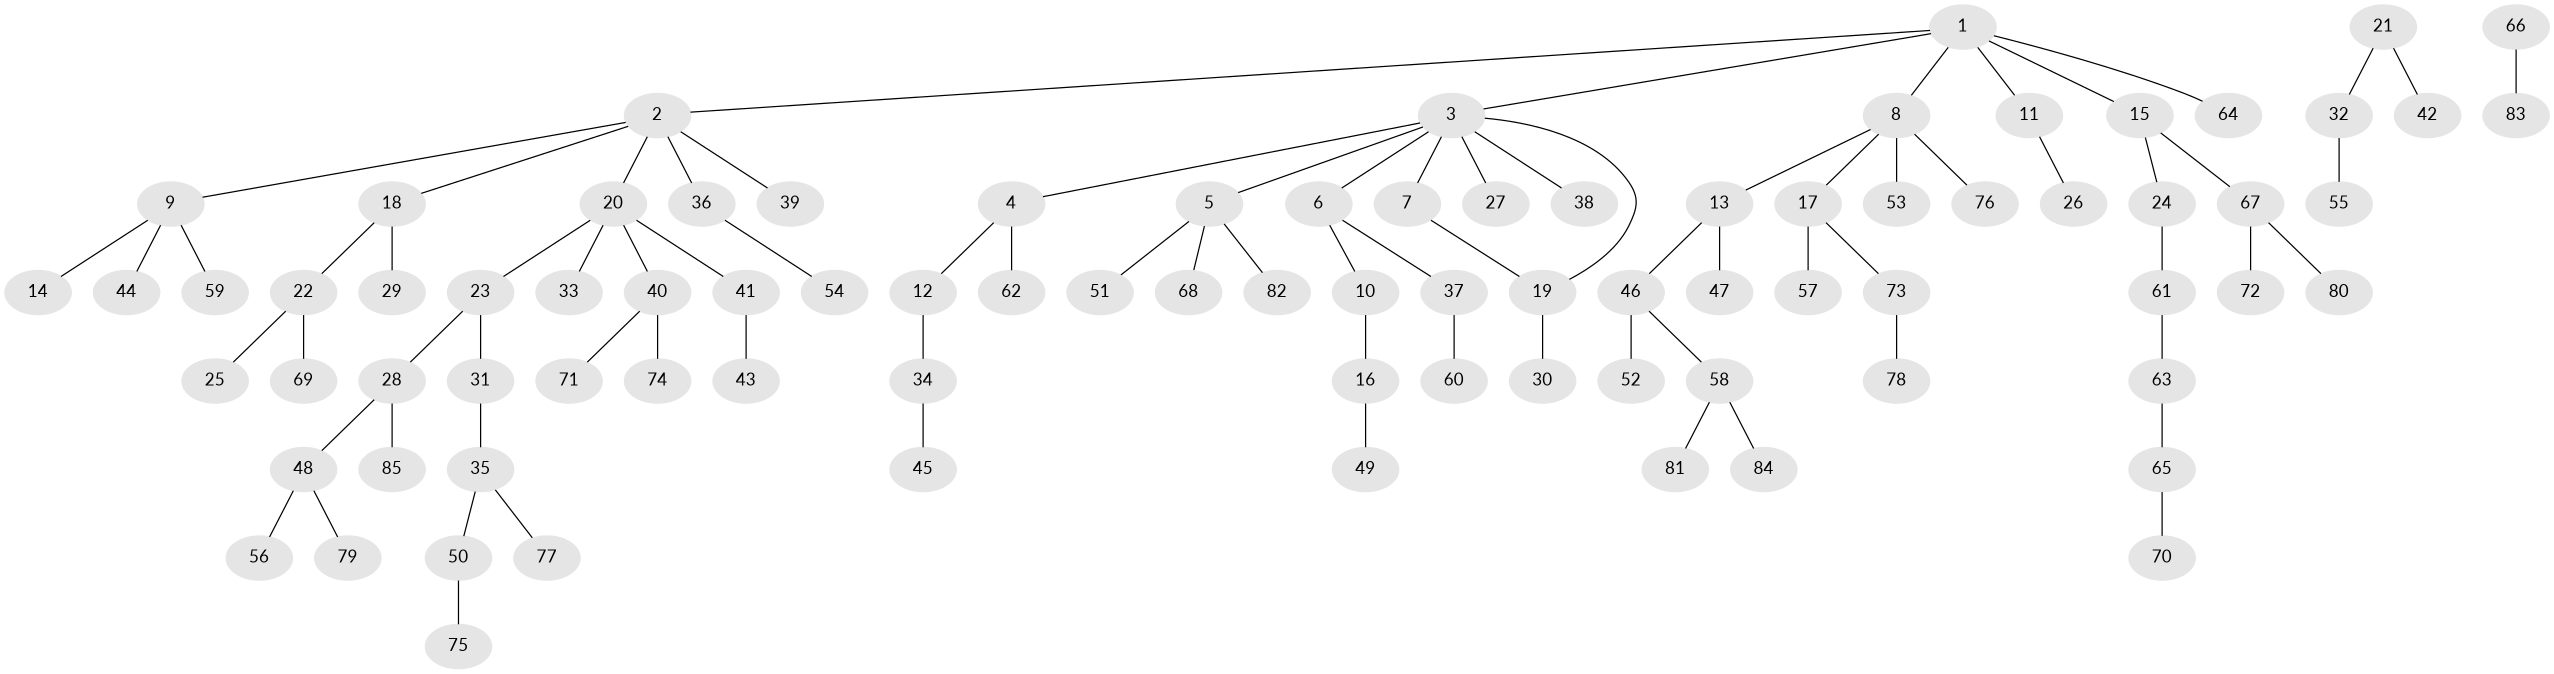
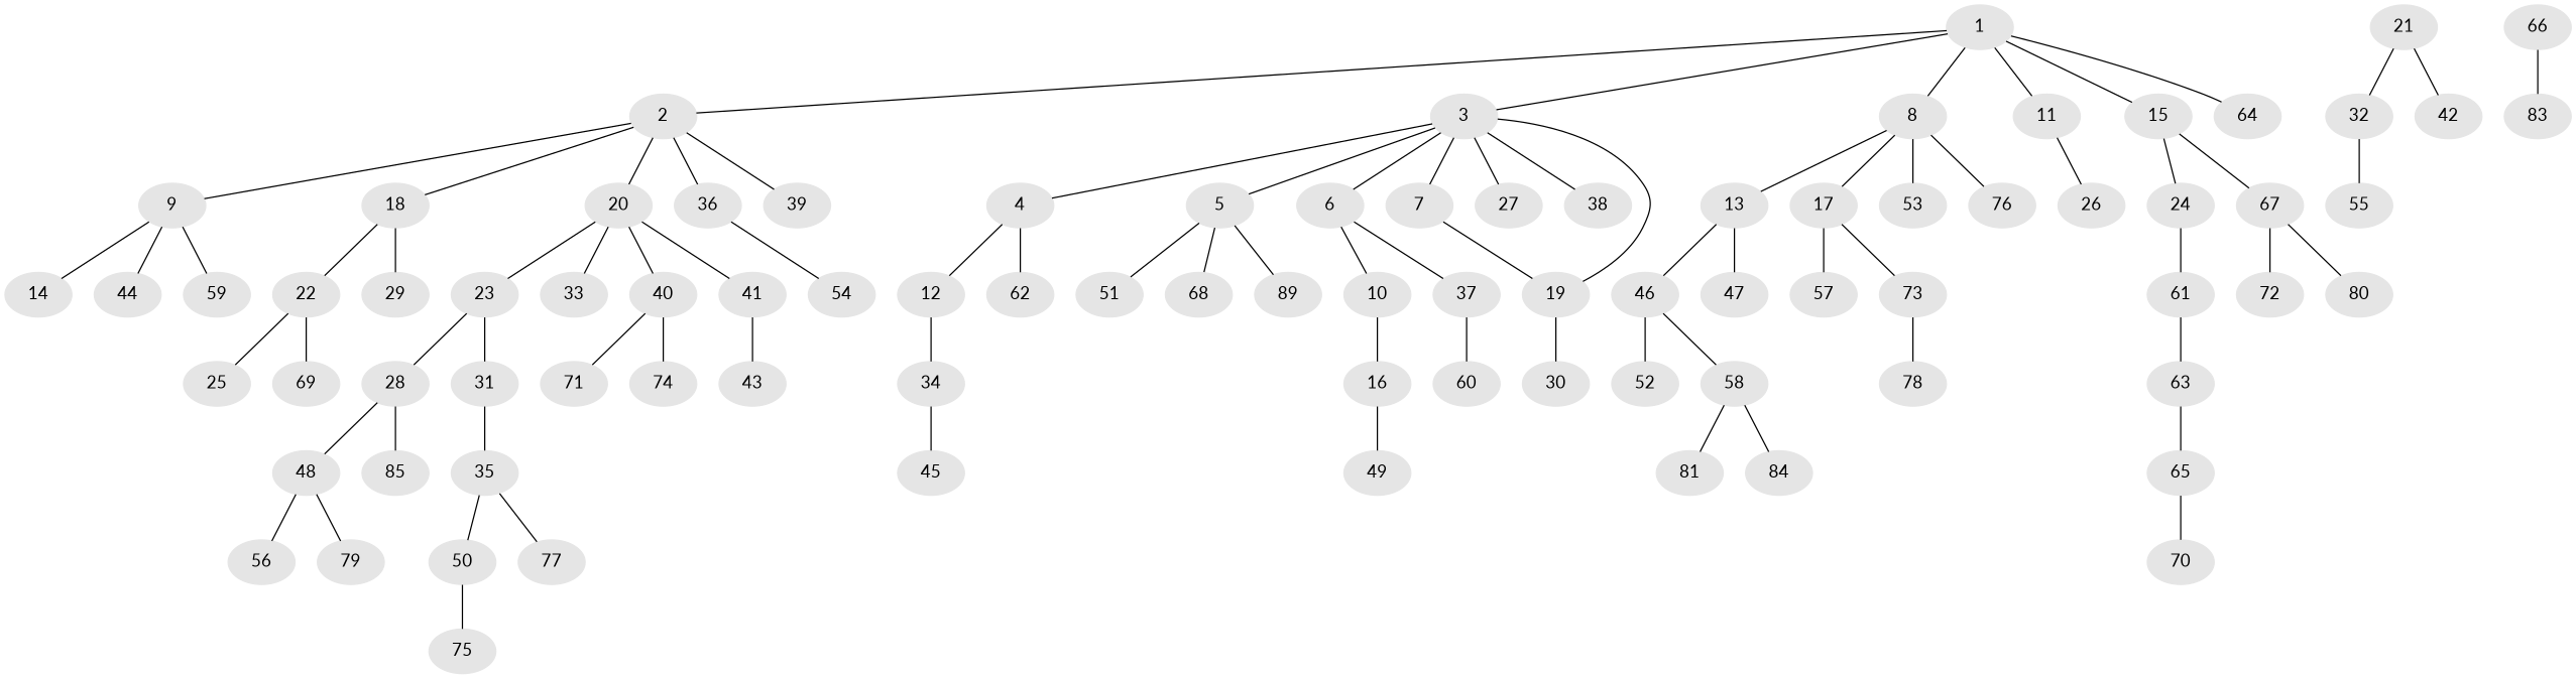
  graph {
    fontname=Lato
    node [color=gray90 fontname=Lato style=filled]
    edge [fontname=Lato]
    1
    2
    3
    8
    11
    15
    64
    9
    18
    20
    36
    39
    4
    5
    6
    7
    27
    38
    19
    13
    17
    53
    76
    26
    24
    67
    14
    44
    59
    22
    29
    23
    33
    40
    41
    54
    12
    62
    51
    68
-   82
+   82 [label=89]
    10
    37
    21
    32
    42
    34
    66
    83
    16
    60
    30
    46
    47
    57
    73
    49
    45
    52
    58
    61
    72
    80
    78
    25
    69
    28
    31
    71
    74
    43
    55
    48
    85
    35
    63
    56
    79
    50
    77
    75
    81
    84
    65
    70
    1 -- 2
    1 -- 3
    1 -- 8
    1 -- 11
    1 -- 15
    1 -- 64
    2 -- 9
    2 -- 18
    2 -- 20
    2 -- 36
    2 -- 39
    3 -- 4
    3 -- 5
    3 -- 6
    3 -- 7
    3 -- 27
    3 -- 38
    3 -- 19
    8 -- 13
    8 -- 17
    8 -- 53
    8 -- 76
    11 -- 26
    15 -- 24
    15 -- 67
    9 -- 14
    9 -- 44
    9 -- 59
    18 -- 22
    18 -- 29
    20 -- 23
    20 -- 33
    20 -- 40
    20 -- 41
    36 -- 54
    4 -- 12
    4 -- 62
    5 -- 51
    5 -- 68
    5 -- 82
    6 -- 10
    6 -- 37
    7 -- 19
    19 -- 30
    13 -- 46
    13 -- 47
    17 -- 57
    17 -- 73
    24 -- 61
    67 -- 72
    67 -- 80
    22 -- 25
    22 -- 69
    23 -- 28
    23 -- 31
    40 -- 71
    40 -- 74
    41 -- 43
    12 -- 34
    10 -- 16
    37 -- 60
    21 -- 32
    21 -- 42
    32 -- 55
    34 -- 45
    66 -- 83
    16 -- 49
    46 -- 52
    46 -- 58
    73 -- 78
    58 -- 81
    58 -- 84
    61 -- 63
    28 -- 48
    28 -- 85
    31 -- 35
    48 -- 56
    48 -- 79
    35 -- 50
    35 -- 77
    63 -- 65
    50 -- 75
    65 -- 70
  }
